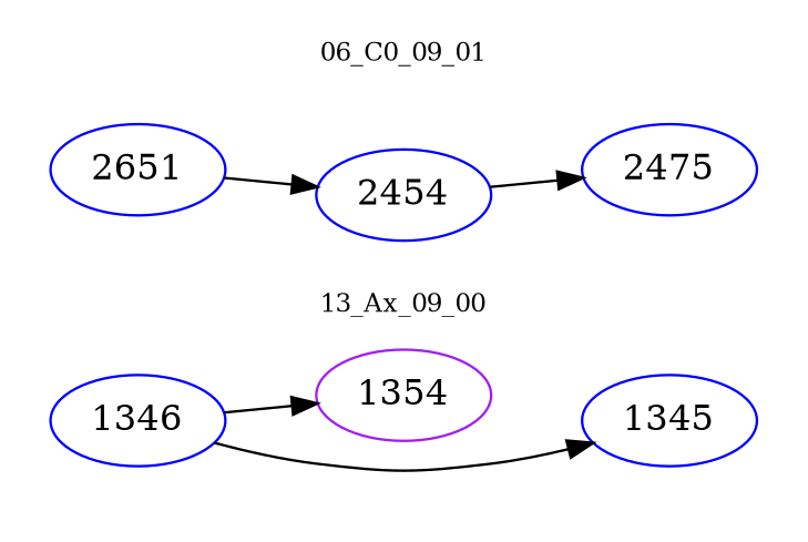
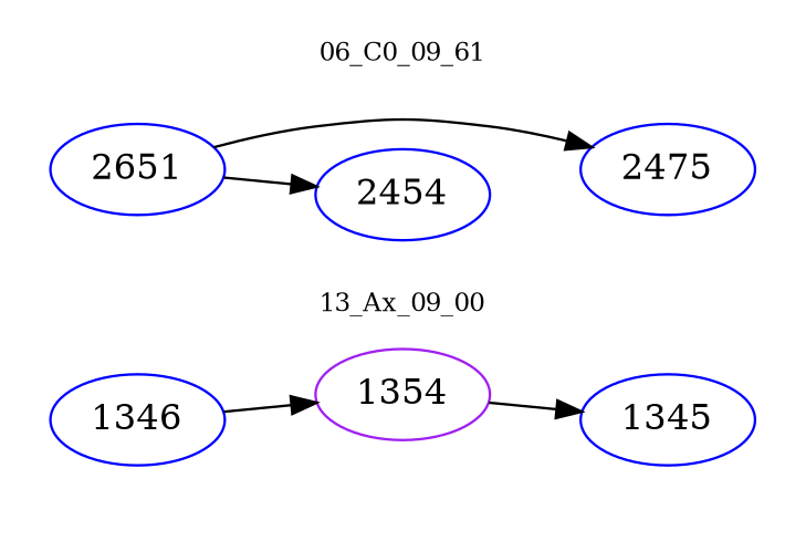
  digraph {
    rankdir=LR
    node [color=blue]
    edge [color=black]
    n1 [label=1346]
    n2 [label=1345]
    n3 [color=purple label=1354]
    n4 [label=2651]
    n5 [label=2454]
    n6 [label=2475]
    subgraph cluster_1 {
      color=white
      fontsize=10
      label="13_Ax_09_00"
      n1
      n2
      n3
    }
    subgraph cluster_2 {
      color=white
      fontsize=10
-     label="06_C0_09_01"
+     label="06_C0_09_61"
      n4
      n5
      n6
    }
-   n1 -> n2
+   n3 -> n2
    n1 -> n3
    n4 -> n5
-   n5 -> n6
+   n4 -> n6
  }
